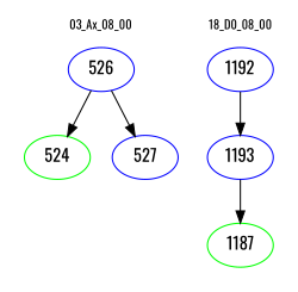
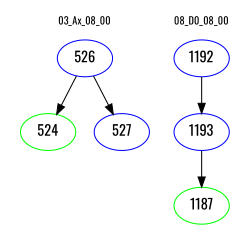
  digraph {
    fontname=Oswald
    node [color=blue fontname=Oswald]
    edge [color=black fontname=Oswald]
    n1 [label=526]
    n2 [color=green label=524]
    n3 [label=527]
    n4 [label=1192]
    n5 [color=green label=1187]
    n6 [label=1193]
    subgraph cluster_1 {
      color=white
      fontsize=10
      label="03_Ax_08_00"
      n1
      n2
      n3
    }
    subgraph cluster_2 {
      color=white
      fontsize=10
-     label="18_D0_08_00"
+     label="08_D0_08_00"
      n4
      n5
      n6
    }
    n1 -> n2
    n1 -> n3
    n4 -> n6
    n6 -> n5
  }
